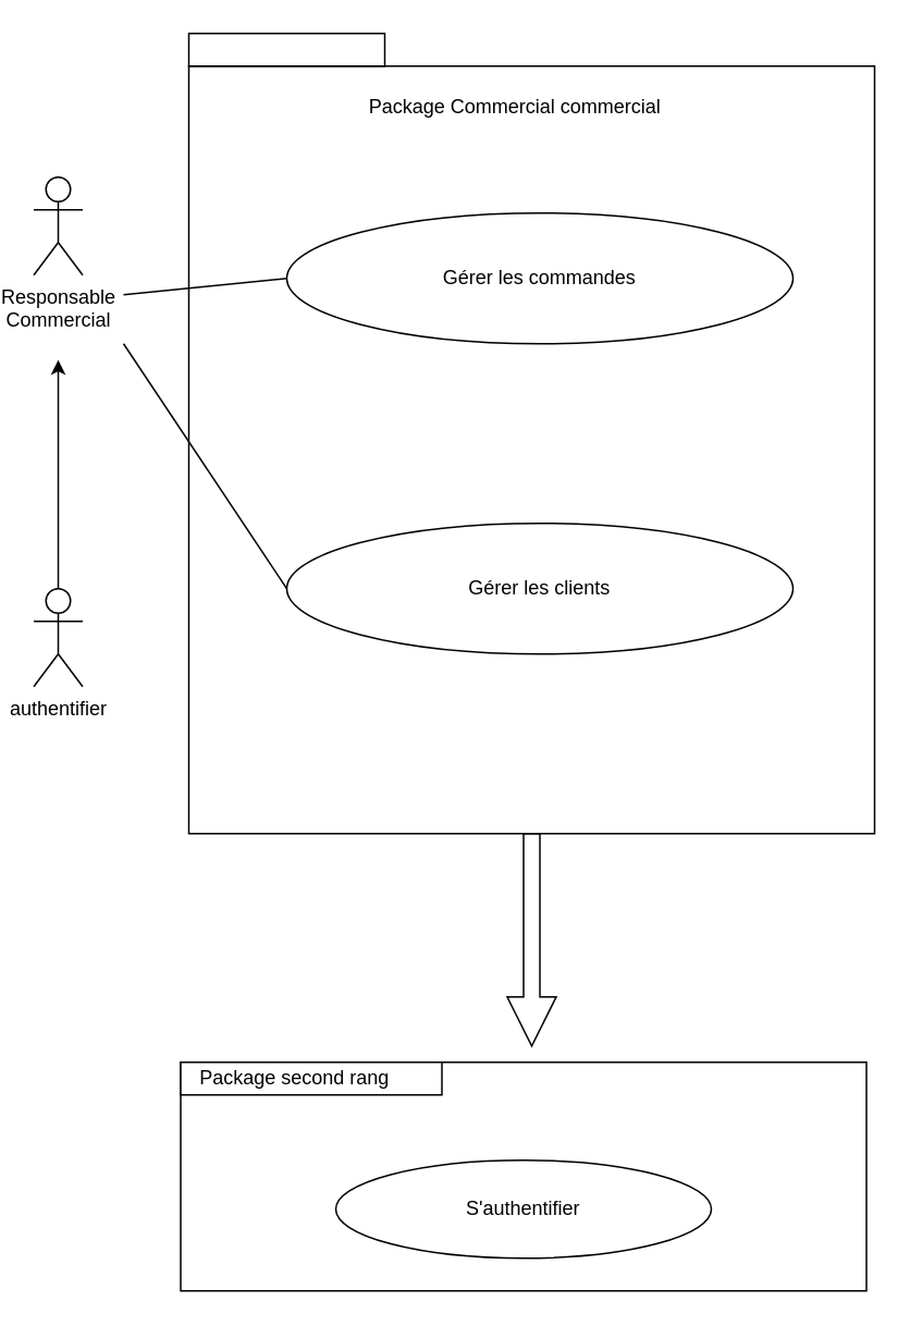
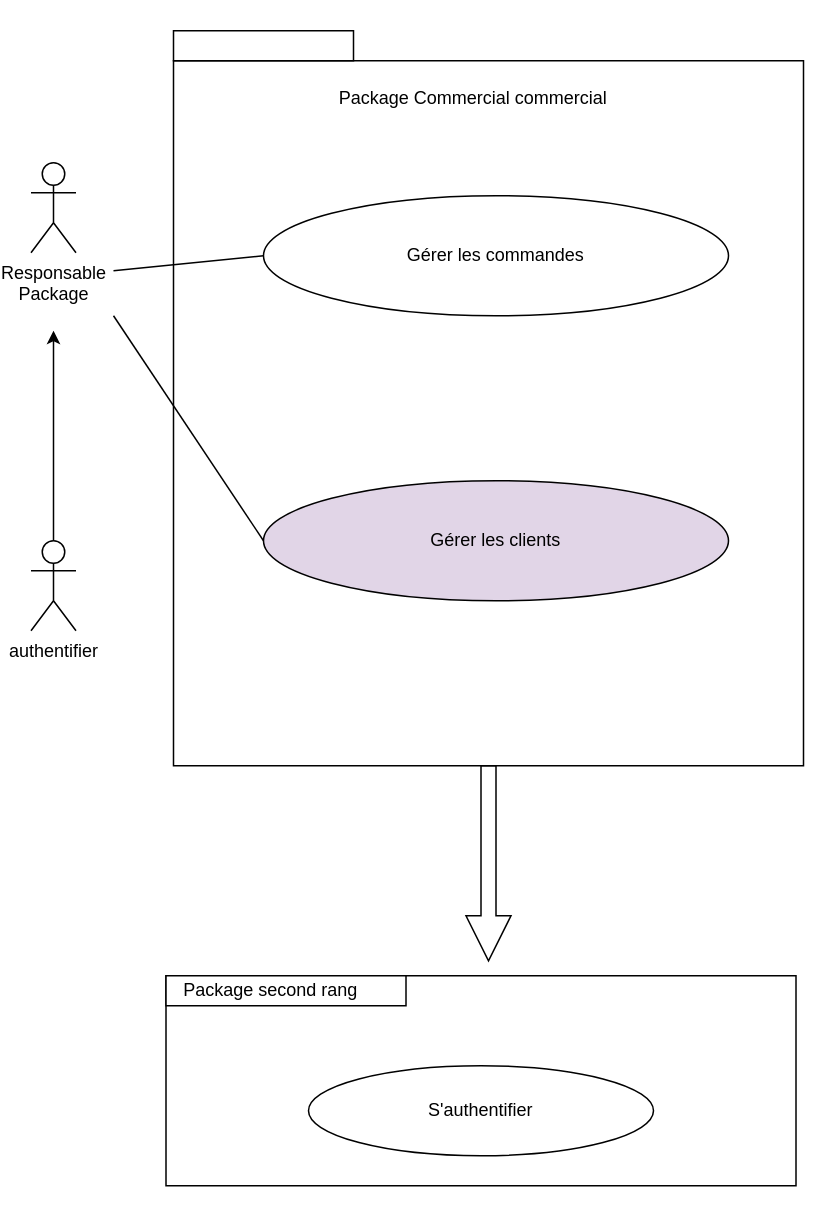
  <mxCell id="0" />
  <mxCell id="1" parent="0" />
  <mxCell id="2" style="edgeStyle=orthogonalEdgeStyle;rounded=0;orthogonalLoop=1;jettySize=auto;html=1;shadow=0;shape=arrow;" edge="1" parent="1" source="3"><mxGeometry relative="1" as="geometry"><mxPoint x="325" y="640" as="targetPoint" /></mxGeometry></mxCell>
  <mxCell id="3" value="" style="rounded=0;whiteSpace=wrap;html=1;" vertex="1" parent="1"><mxGeometry x="115" y="40" width="420" height="470" as="geometry" /></mxCell>
  <mxCell id="4" value="Package Commercial commercial" style="text;html=1;strokeColor=none;fillColor=none;align=center;verticalAlign=middle;whiteSpace=wrap;rounded=0;" vertex="1" parent="1"><mxGeometry x="205" y="50" width="220" height="30" as="geometry" /></mxCell>
  <mxCell id="5" value="" style="rounded=0;whiteSpace=wrap;html=1;" vertex="1" parent="1"><mxGeometry x="115" y="20" width="120" height="20" as="geometry" /></mxCell>
- <mxCell id="6" value="Responsable &lt;br&gt;Commercial" style="shape=umlActor;verticalLabelPosition=bottom;verticalAlign=top;html=1;outlineConnect=0;" vertex="1" parent="1"><mxGeometry x="20" y="108" width="30" height="60" as="geometry" /></mxCell>
+ <mxCell id="6" value="Responsable &lt;br&gt;Package" style="shape=umlActor;verticalLabelPosition=bottom;verticalAlign=top;html=1;outlineConnect=0;" vertex="1" parent="1"><mxGeometry x="20" y="108" width="30" height="60" as="geometry" /></mxCell>
  <mxCell id="7" style="edgeStyle=orthogonalEdgeStyle;rounded=0;orthogonalLoop=1;jettySize=auto;html=1;" edge="1" parent="1" source="8"><mxGeometry relative="1" as="geometry"><mxPoint x="35" y="220" as="targetPoint" /></mxGeometry></mxCell>
  <mxCell id="8" value="authentifier" style="shape=umlActor;verticalLabelPosition=bottom;verticalAlign=top;html=1;outlineConnect=0;" vertex="1" parent="1"><mxGeometry x="20" y="360" width="30" height="60" as="geometry" /></mxCell>
  <mxCell id="9" value="Gérer les commandes" style="ellipse;whiteSpace=wrap;html=1;" vertex="1" parent="1"><mxGeometry x="175" y="130" width="310" height="80" as="geometry" /></mxCell>
- <mxCell id="10" value="Gérer les clients" style="ellipse;whiteSpace=wrap;html=1;" vertex="1" parent="1"><mxGeometry x="175" y="320" width="310" height="80" as="geometry" /></mxCell>
+ <mxCell id="10" value="Gérer les clients" style="ellipse;whiteSpace=wrap;html=1;fillColor=#e1d5e7;" vertex="1" parent="1"><mxGeometry x="175" y="320" width="310" height="80" as="geometry" /></mxCell>
  <mxCell id="11" value="&lt;span style=&quot;white-space: pre;&quot;&gt;&#09;&lt;/span&gt;" style="rounded=0;whiteSpace=wrap;html=1;" vertex="1" parent="1"><mxGeometry x="110" y="650" width="420" height="140" as="geometry" /></mxCell>
  <mxCell id="12" value="" style="rounded=0;whiteSpace=wrap;html=1;" vertex="1" parent="1"><mxGeometry x="110" y="650" width="160" height="20" as="geometry" /></mxCell>
  <mxCell id="13" value="Package second rang" style="text;html=1;strokeColor=none;fillColor=none;align=center;verticalAlign=middle;whiteSpace=wrap;rounded=0;" vertex="1" parent="1"><mxGeometry x="85" y="645" width="190" height="30" as="geometry" /></mxCell>
  <mxCell id="14" value="S'authentifier" style="ellipse;whiteSpace=wrap;html=1;" vertex="1" parent="1"><mxGeometry x="205" y="710" width="230" height="60" as="geometry" /></mxCell>
  <mxCell id="15" value="" style="endArrow=none;html=1;rounded=0;entryX=0;entryY=0.5;entryDx=0;entryDy=0;" edge="1" parent="1" target="9"><mxGeometry width="50" height="50" relative="1" as="geometry"><mxPoint x="75" y="180" as="sourcePoint" /><mxPoint x="175" y="180" as="targetPoint" /></mxGeometry></mxCell>
  <mxCell id="16" value="" style="endArrow=none;html=1;rounded=0;entryX=0;entryY=0.5;entryDx=0;entryDy=0;" edge="1" parent="1" target="10"><mxGeometry width="50" height="50" relative="1" as="geometry"><mxPoint x="75" y="210" as="sourcePoint" /><mxPoint x="185" y="190" as="targetPoint" /></mxGeometry></mxCell>
